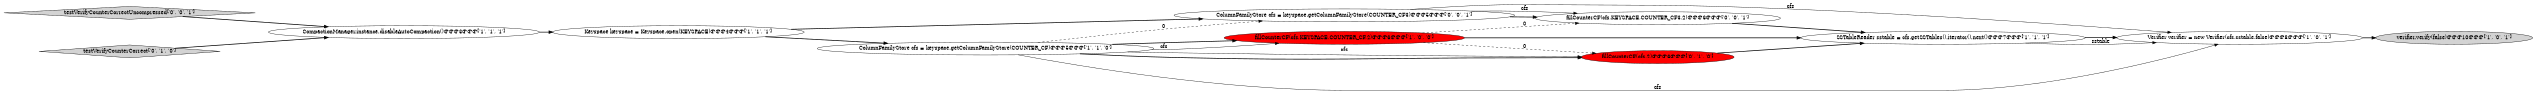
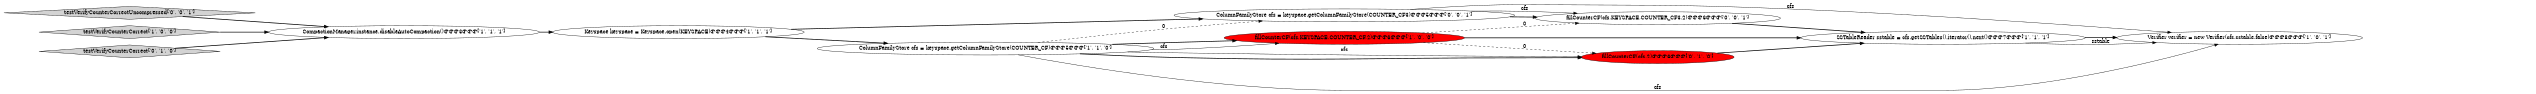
  digraph {
    rankdir=LR
    node [fillcolor=white shape=ellipse style=filled]
    edge [style=bold]
    n1 [fillcolor=lightgray label="testVerifyCounterCorrectUncompressed['0', '0', '1']" shape=diamond]
    n2 [label="CompactionManager.instance.disableAutoCompaction()@@@3@@@['1', '1', '1']"]
    n3 [label="Keyspace keyspace = Keyspace.open(KEYSPACE)@@@4@@@['1', '1', '1']"]
    n4 [label="ColumnFamilyStore cfs = keyspace.getColumnFamilyStore(COUNTER_CF3)@@@5@@@['0', '0', '1']"]
    n5 [label="Verifier verifier = new Verifier(cfs,sstable,false)@@@8@@@['1', '0', '1']"]
    n6 [label="fillCounterCF(cfs,KEYSPACE,COUNTER_CF3,2)@@@6@@@['0', '0', '1']"]
-   n7 [fillcolor=lightgray label="verifier.verify(false)@@@10@@@['1', '0', '1']"]
    n8 [label="SSTableReader sstable = cfs.getSSTables().iterator().next()@@@7@@@['1', '1', '1']"]
    n9 [label="ColumnFamilyStore cfs = keyspace.getColumnFamilyStore(COUNTER_CF)@@@5@@@['1', '1', '0']"]
    n10 [fillcolor=red label="fillCounterCF(cfs,KEYSPACE,COUNTER_CF,2)@@@6@@@['1', '0', '0']"]
    n11 [fillcolor=red label="fillCounterCF(cfs,2)@@@6@@@['0', '1', '0']"]
+   n12 [fillcolor=lightgray label="testVerifyCounterCorrect['1', '0', '0']" shape=diamond]
    n13 [fillcolor=lightgray label="testVerifyCounterCorrect['0', '1', '0']" shape=diamond]
    n1 -> n2
    n2 -> n3
    n3 -> n4
    n3 -> n9
    n4 -> n5 [label=cfs style=solid]
    n4 -> n6 [label=cfs style=solid]
    n4 -> n6
-   n5 -> n7
    n6 -> n8
    n8 -> n5
    n8 -> n5 [label=sstable style=solid]
    n9 -> n4 [label=0 style=dashed]
    n9 -> n5 [label=cfs style=solid]
    n9 -> n10
    n9 -> n10 [label=cfs style=solid]
    n9 -> n11 [label=cfs style=solid]
    n9 -> n11
    n10 -> n6 [label=0 style=dashed]
    n10 -> n8
    n10 -> n11 [label=0 style=dashed]
    n11 -> n8
+   n12 -> n2
    n13 -> n2
  }
